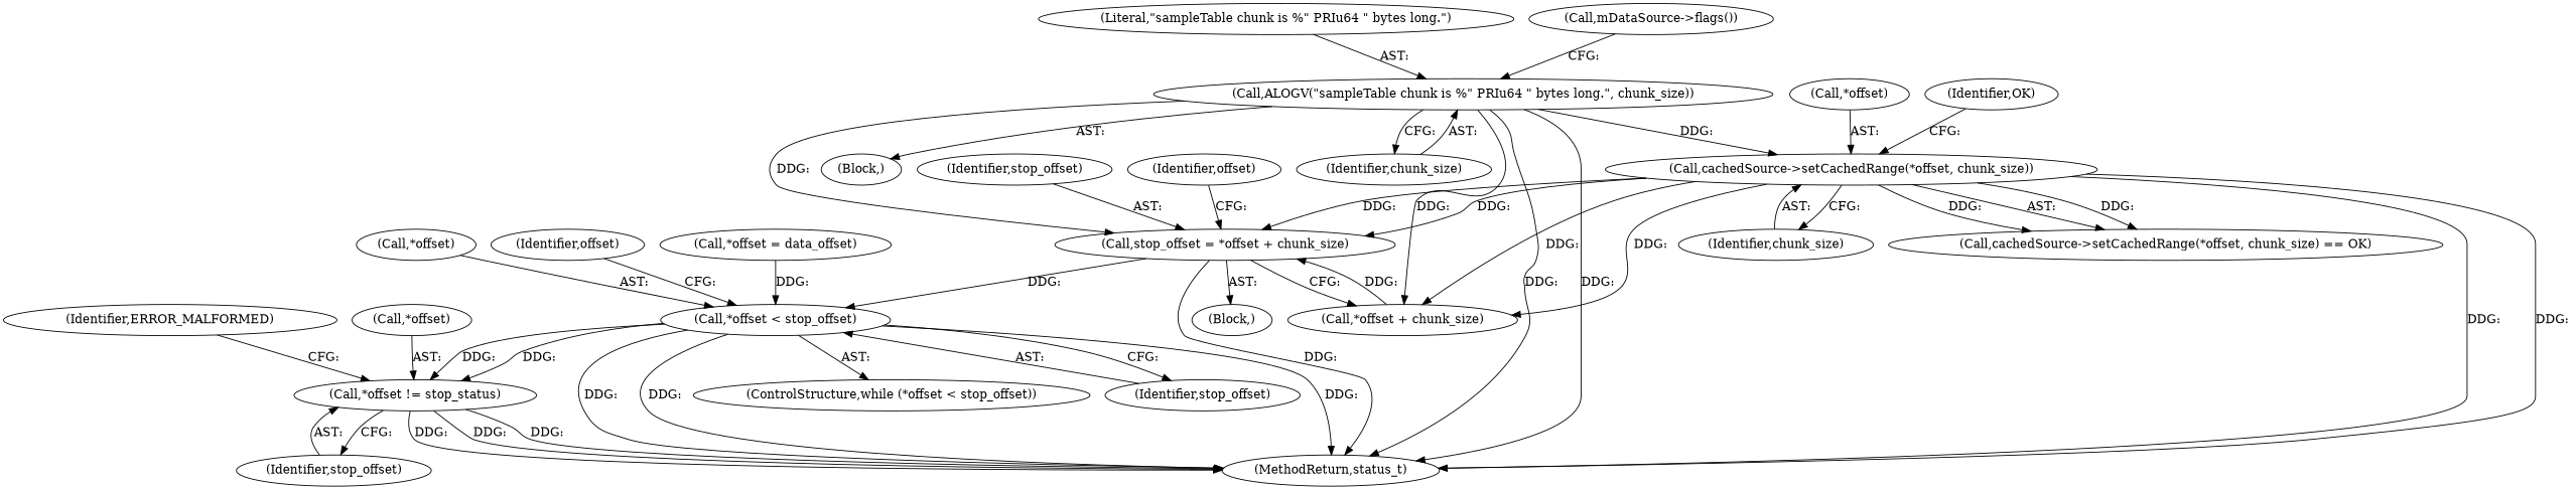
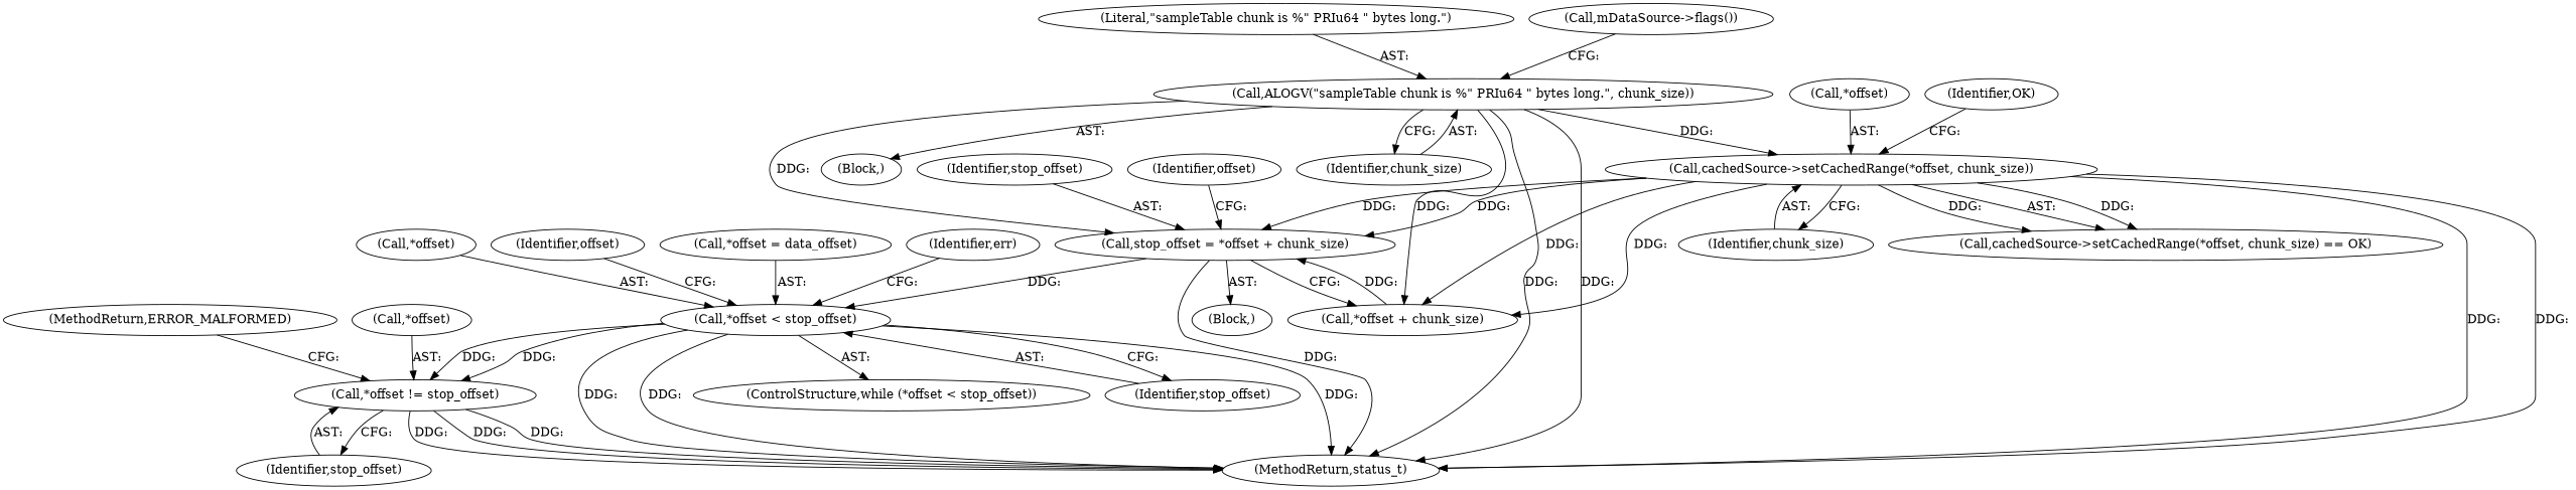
  digraph {
    n1 [label="(Call,stop_offset = *offset + chunk_size)"]
    n2 [label="(Call,*offset < stop_offset)"]
    n3 [label="(Block,)"]
    n4 [label="(Call,*offset + chunk_size)"]
    n5 [label="(MethodReturn,status_t)"]
-   n6 [label="(Call,*offset != stop_status)"]
+   n6 [label="(Call,*offset != stop_offset)"]
    n7 [label="(ControlStructure,while (*offset < stop_offset))"]
    n8 [label="(Identifier,stop_offset)"]
    n9 [label="(Call,cachedSource->setCachedRange(*offset, chunk_size))"]
    n10 [label="(Call,cachedSource->setCachedRange(*offset, chunk_size) == OK)"]
    n11 [label="(Identifier,chunk_size)"]
    n12 [label="(Call,ALOGV(\"sampleTable chunk is %\" PRIu64 \" bytes long.\", chunk_size))"]
    n13 [label="(Identifier,chunk_size)"]
    n14 [label="(Block,)"]
    n15 [label="(Identifier,stop_offset)"]
    n16 [label="(Call,*offset)"]
    n17 [label="(Call,*offset = data_offset)"]
+   n18 [label="(Identifier,err)"]
    n19 [label="(Literal,\"sampleTable chunk is %\" PRIu64 \" bytes long.\")"]
    n20 [label="(Identifier,stop_offset)"]
    n21 [label="(Call,*offset)"]
    n22 [label="(Identifier,OK)"]
    n23 [label="(Call,*offset)"]
    n24 [label="(Identifier,offset)"]
    n25 [label="(Call,mDataSource->flags())"]
-   n26 [label="(Identifier,ERROR_MALFORMED)"]
+   n26 [label="(MethodReturn,ERROR_MALFORMED)"]
    n27 [label="(Identifier,offset)"]
    n1 -> n2 [label="DDG: "]
    n1 -> n3 [label="AST: "]
    n1 -> n4 [label="CFG: "]
    n1 -> n5 [label="DDG: "]
    n2 -> n5 [label="DDG: "]
    n2 -> n5 [label="DDG: "]
    n2 -> n5 [label="DDG: "]
    n2 -> n6 [label="DDG: "]
    n2 -> n6 [label="DDG: "]
    n2 -> n7 [label="AST: "]
    n2 -> n8 [label="CFG: "]
    n4 -> n1 [label="DDG: "]
    n6 -> n5 [label="DDG: "]
    n6 -> n5 [label="DDG: "]
    n6 -> n5 [label="DDG: "]
    n6 -> n15 [label="CFG: "]
    n8 -> n2 [label="AST: "]
    n9 -> n1 [label="DDG: "]
    n9 -> n1 [label="DDG: "]
    n9 -> n4 [label="DDG: "]
    n9 -> n4 [label="DDG: "]
    n9 -> n5 [label="DDG: "]
    n9 -> n5 [label="DDG: "]
    n9 -> n10 [label="AST: "]
    n9 -> n10 [label="DDG: "]
    n9 -> n10 [label="DDG: "]
    n9 -> n11 [label="CFG: "]
    n11 -> n9 [label="AST: "]
    n12 -> n1 [label="DDG: "]
    n12 -> n4 [label="DDG: "]
    n12 -> n5 [label="DDG: "]
    n12 -> n5 [label="DDG: "]
    n12 -> n9 [label="DDG: "]
    n12 -> n13 [label="CFG: "]
    n12 -> n14 [label="AST: "]
    n13 -> n12 [label="AST: "]
    n15 -> n6 [label="AST: "]
    n16 -> n6 [label="AST: "]
-   n17 -> n2 [label="DDG: "]
+   n17 -> n2 [label="AST: "]
+   n18 -> n2 [label="CFG: "]
    n19 -> n12 [label="AST: "]
    n20 -> n1 [label="AST: "]
    n21 -> n9 [label="AST: "]
    n22 -> n9 [label="CFG: "]
    n23 -> n2 [label="AST: "]
    n24 -> n1 [label="CFG: "]
    n25 -> n12 [label="CFG: "]
    n26 -> n6 [label="CFG: "]
    n27 -> n2 [label="CFG: "]
  }
